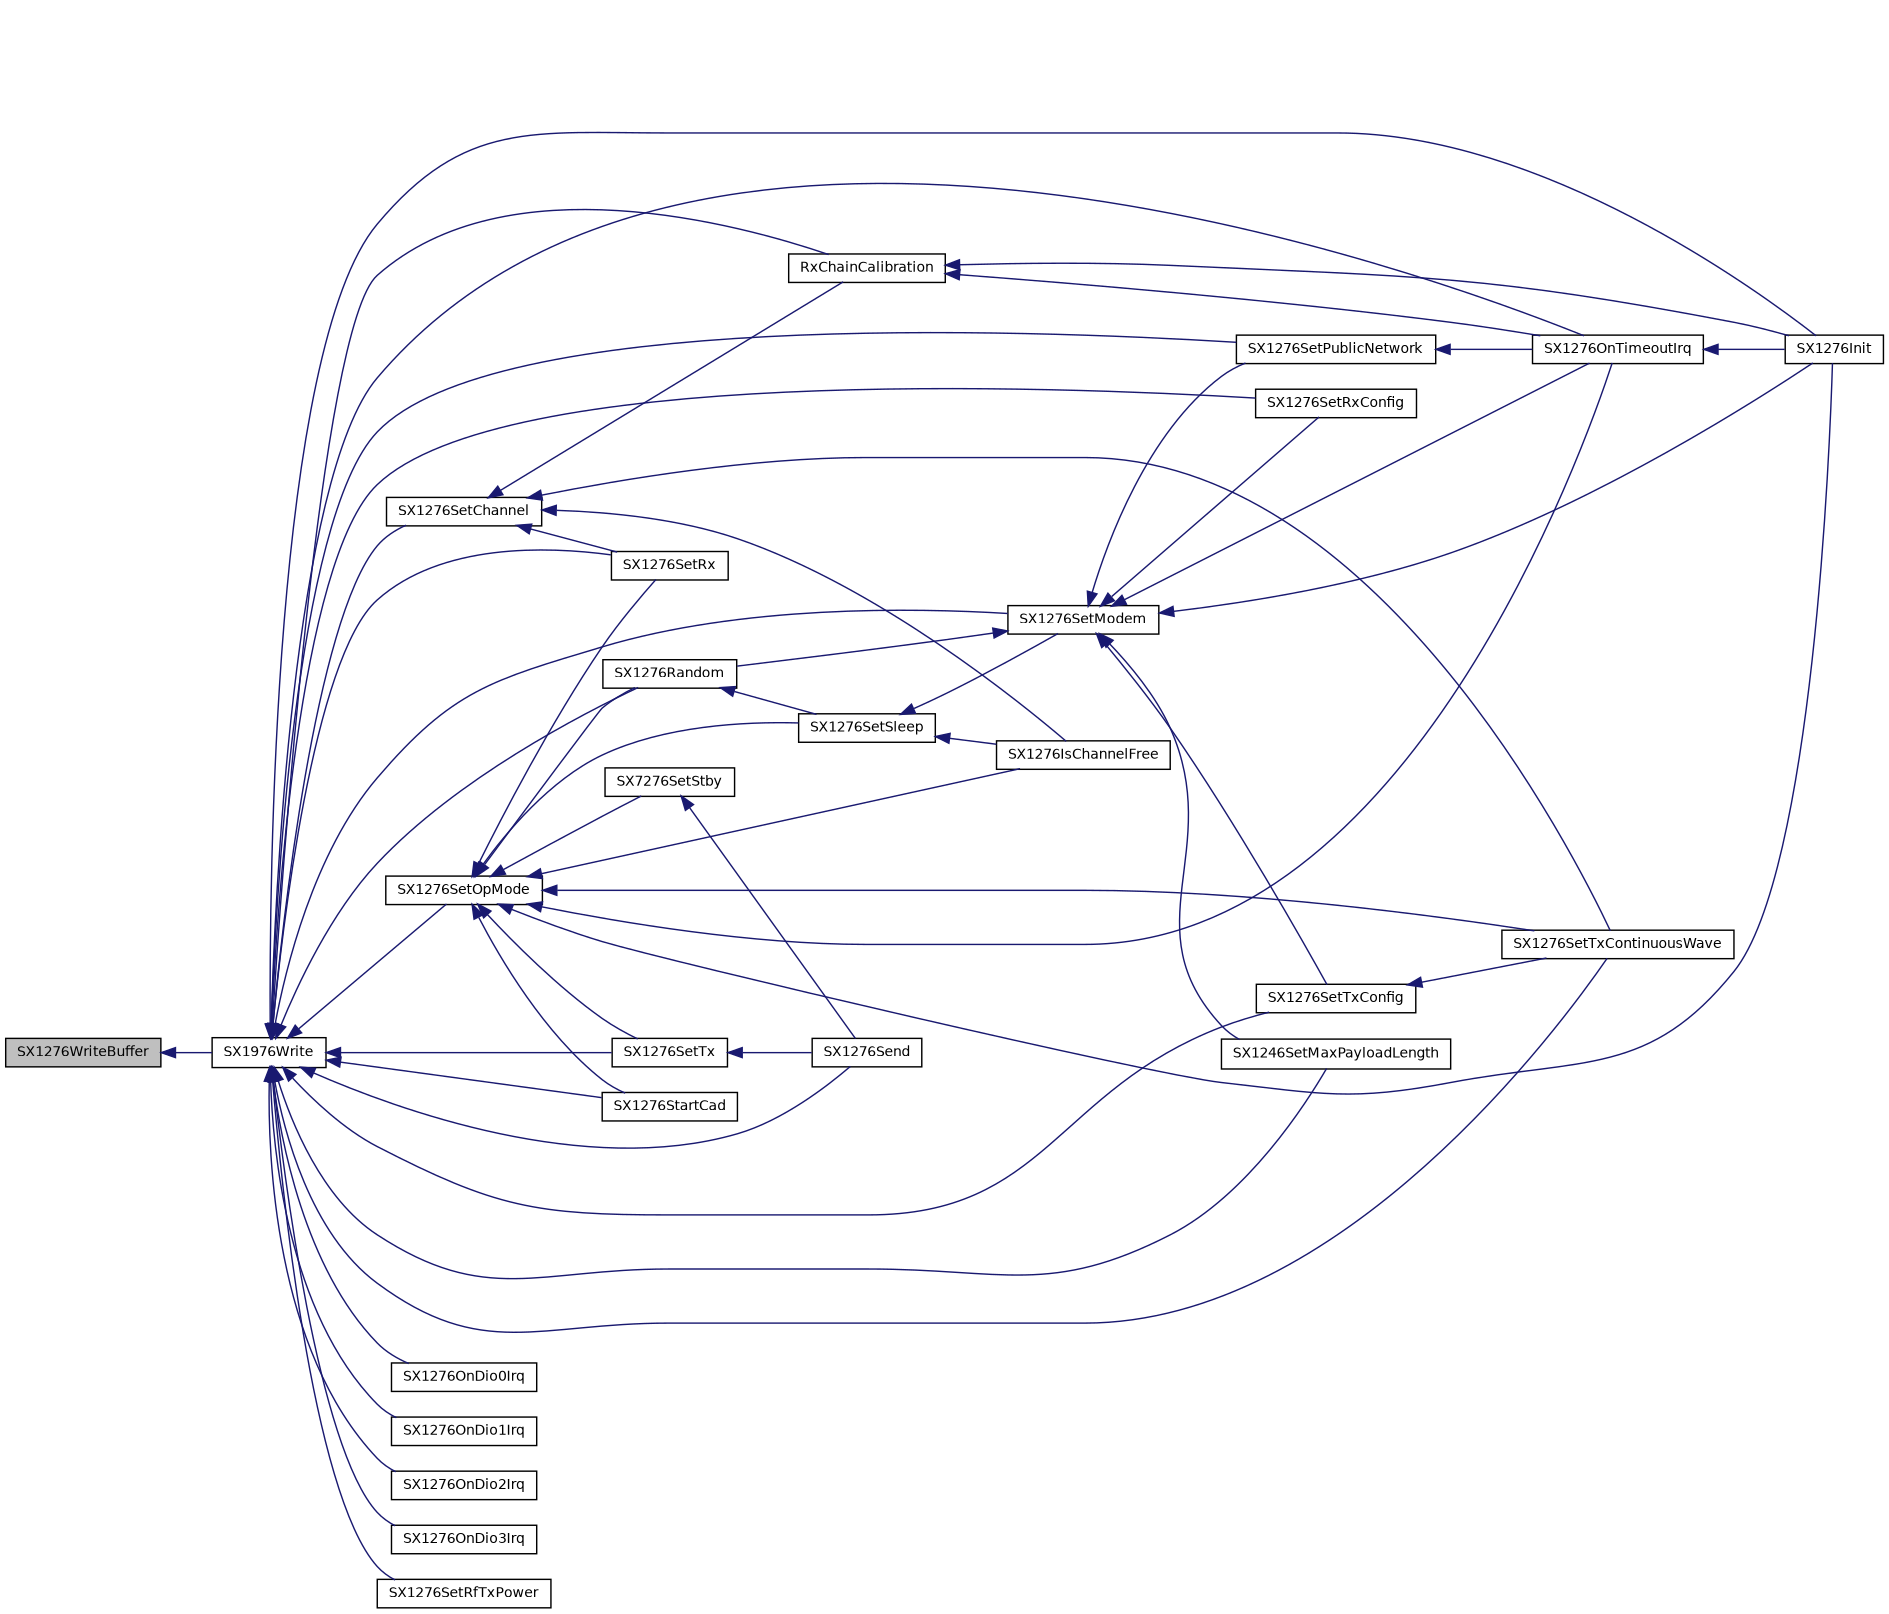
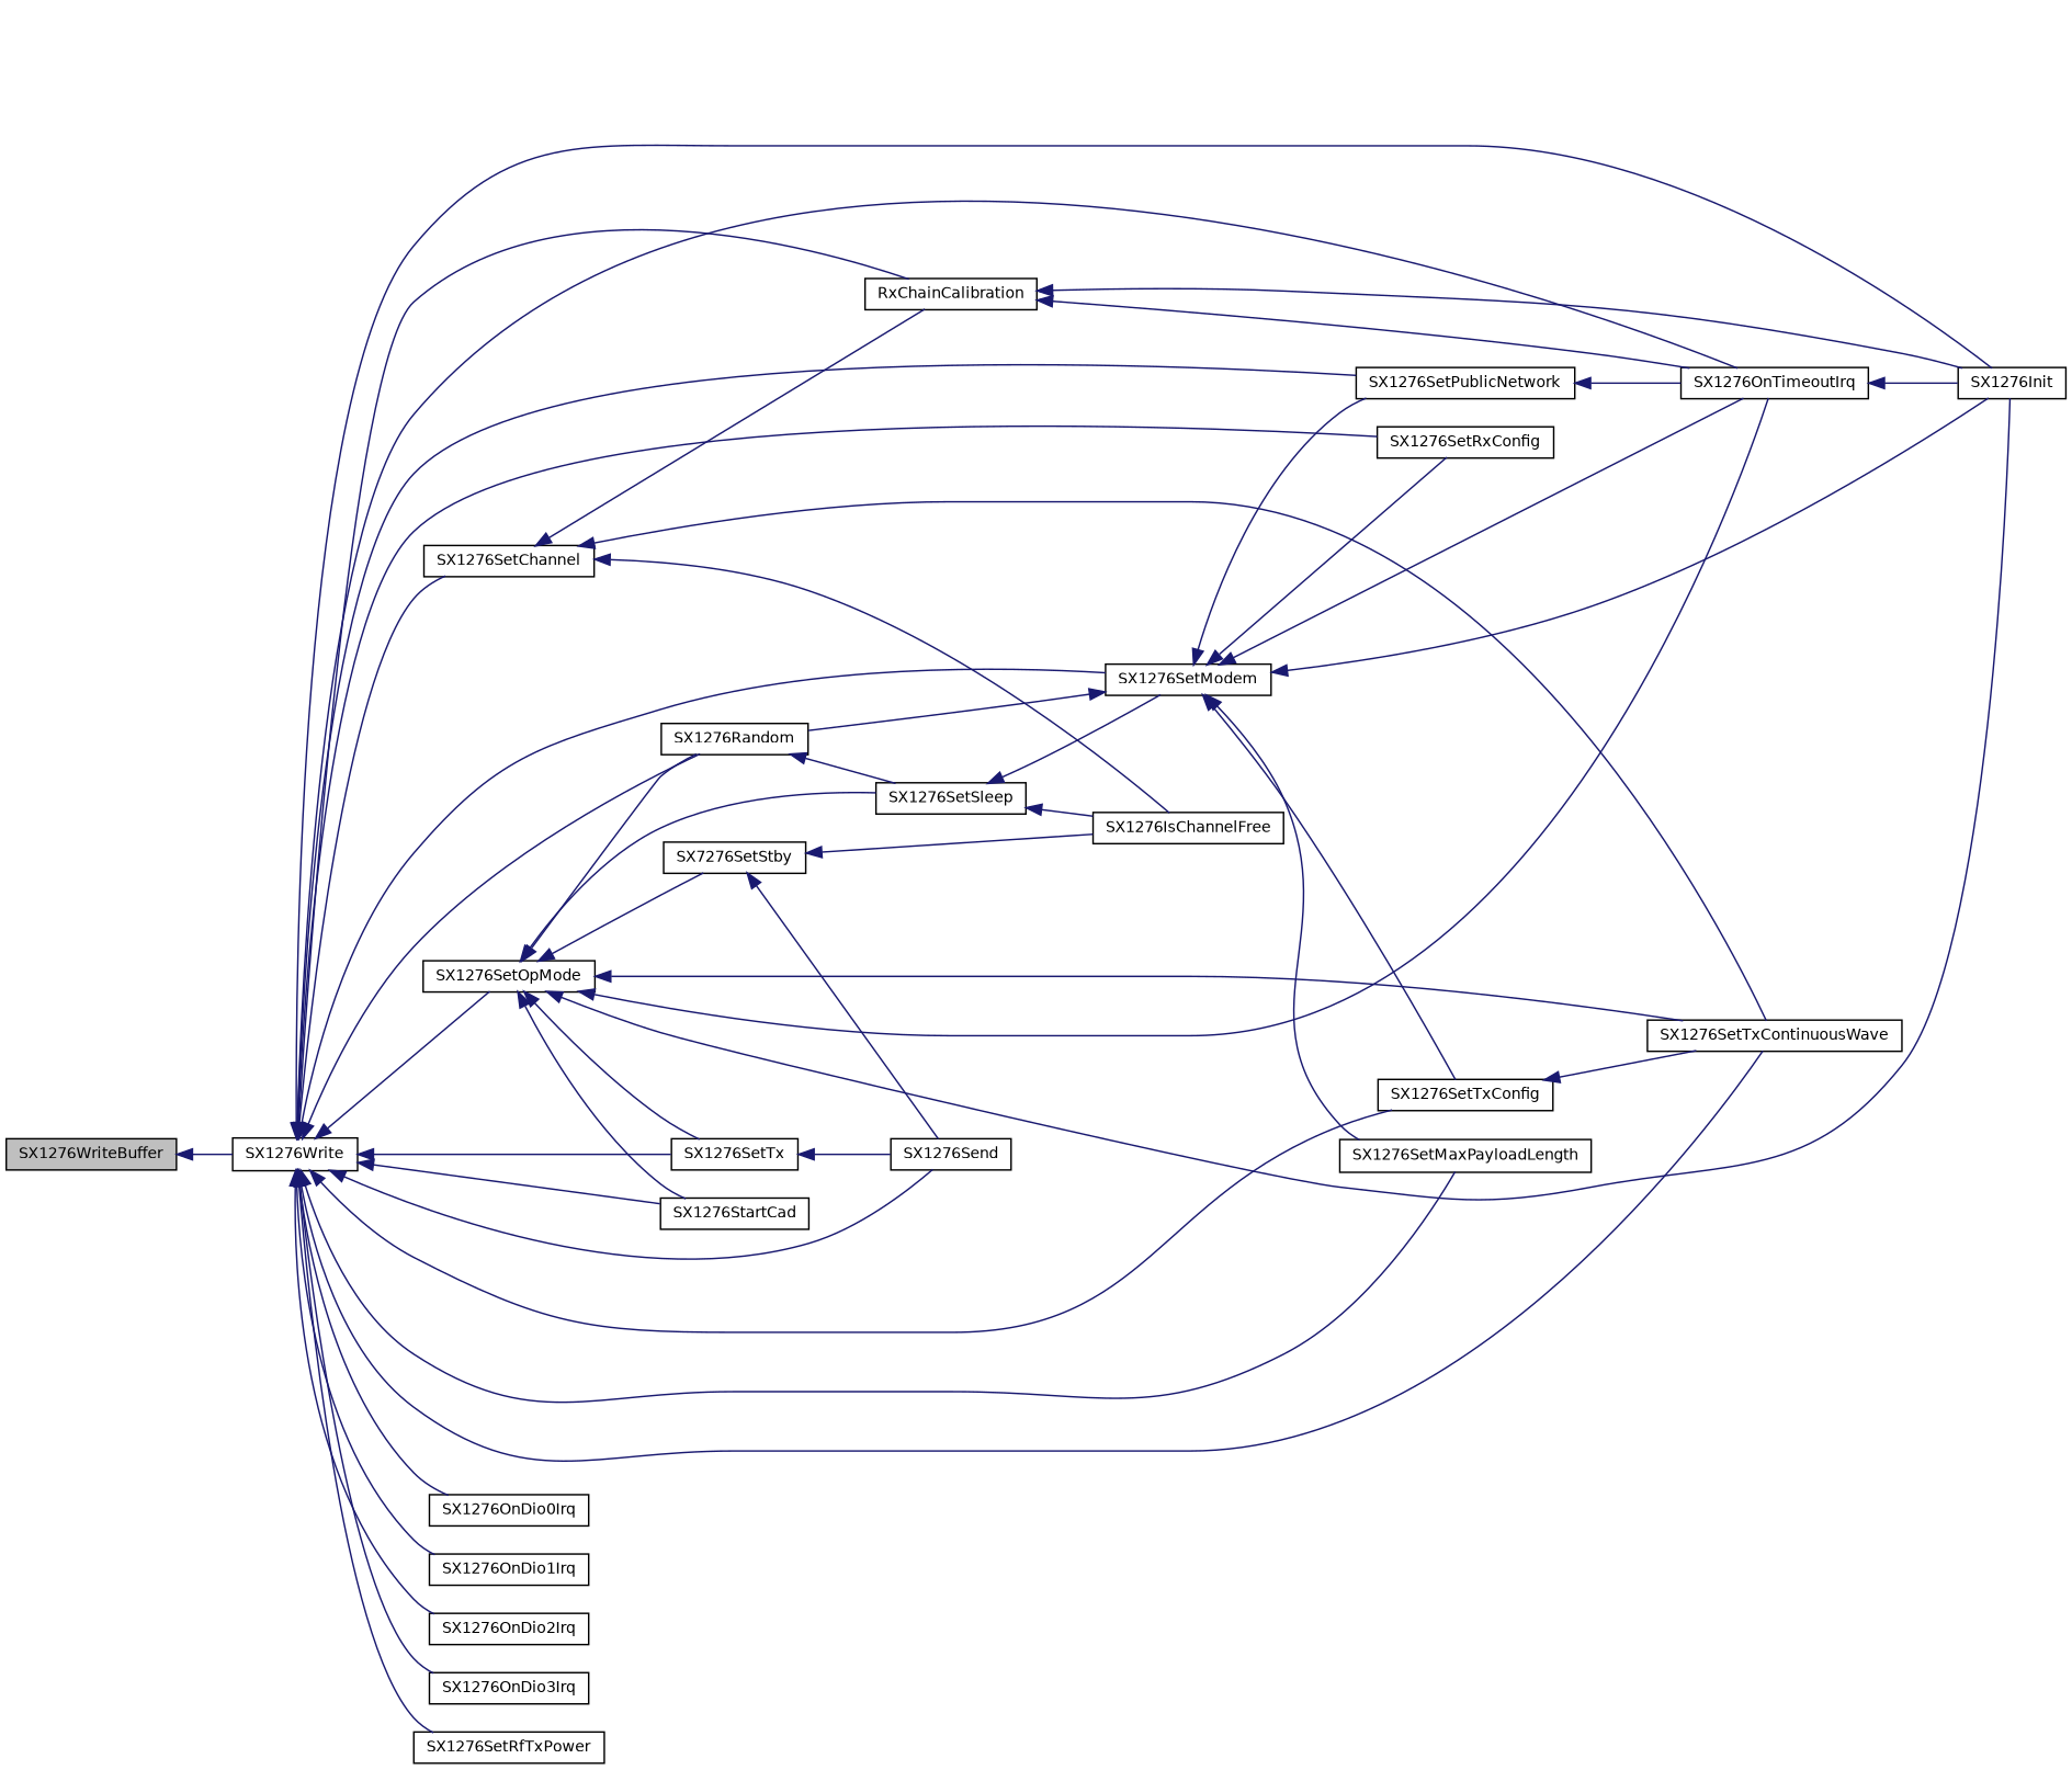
  digraph {
    rankdir=LR
    node [color=black fillcolor=white fontname=Helvetica fontsize=10 shape=record style=filled]
    edge [color=midnightblue dir=back fontname=Helvetica fontsize=10 labelfontname=Helvetica labelfontsize=10 style=solid]
    n1 [fillcolor=grey75 fontcolor=black height=0.2 label=SX1276WriteBuffer width=0.4]
-   n2 [height=0.2 label=SX1976Write width=0.4]
+   n2 [height=0.2 label=SX1276Write width=0.4]
    n3 [height=0.2 label=SX1276Init width=0.4]
    n4 [height=0.2 label=SX1276SetChannel width=0.4]
    n5 [height=0.2 label=RxChainCalibration width=0.4]
    n6 [height=0.2 label=SX1276OnTimeoutIrq width=0.4]
-   n7 [height=0.2 label=SX1276SetRx width=0.4]
    n8 [height=0.2 label=SX1276SetTxContinuousWave width=0.4]
    n9 [height=0.2 label=SX1276Random width=0.4]
    n10 [height=0.2 label=SX1276SetRxConfig width=0.4]
    n11 [height=0.2 label=SX1276SetTxConfig width=0.4]
    n12 [height=0.2 label=SX1276Send width=0.4]
    n13 [height=0.2 label=SX1276SetTx width=0.4]
    n14 [height=0.2 label=SX1276StartCad width=0.4]
    n15 [height=0.2 label=SX1276SetOpMode width=0.4]
    n16 [height=0.2 label=SX1276SetModem width=0.4]
-   n17 [height=0.2 label=SX1246SetMaxPayloadLength width=0.4]
+   n17 [height=0.2 label=SX1276SetMaxPayloadLength width=0.4]
    n18 [height=0.2 label=SX1276SetPublicNetwork width=0.4]
    n19 [height=0.2 label=SX1276OnDio0Irq width=0.4]
    n20 [height=0.2 label=SX1276OnDio1Irq width=0.4]
    n21 [height=0.2 label=SX1276OnDio2Irq width=0.4]
    n22 [height=0.2 label=SX1276OnDio3Irq width=0.4]
    n23 [height=0.2 label=SX1276SetRfTxPower width=0.4]
    n24 [height=0.2 label=SX1276IsChannelFree width=0.4]
    n25 [height=0.2 label=SX1276SetSleep width=0.4]
    n26 [height=0.2 label=SX7276SetStby width=0.4]
    n1 -> n2
    n2 -> n3
    n2 -> n4
    n2 -> n5
    n2 -> n6
-   n2 -> n7
    n2 -> n8
    n2 -> n9
    n2 -> n10
    n2 -> n11
    n2 -> n12
    n2 -> n13
    n2 -> n14
    n2 -> n15
    n2 -> n16
    n2 -> n17
    n2 -> n18
    n2 -> n19
    n2 -> n20
    n2 -> n21
    n2 -> n22
    n2 -> n23
    n4 -> n5
-   n4 -> n7
    n4 -> n8
    n4 -> n24
    n5 -> n3
    n5 -> n6
    n6 -> n3
    n9 -> n25
    n11 -> n8
    n13 -> n12
    n15 -> n3
    n15 -> n6
-   n15 -> n7
    n15 -> n8
    n15 -> n9
    n15 -> n13
    n15 -> n14
-   n15 -> n24
+   n26 -> n24
    n15 -> n25
    n15 -> n26
    n16 -> n3
    n16 -> n6
    n16 -> n9
    n16 -> n10
    n16 -> n11
    n16 -> n17
    n16 -> n18
    n18 -> n6
    n25 -> n16
    n25 -> n24
    n26 -> n12
  }
